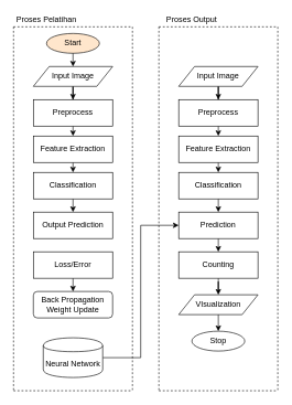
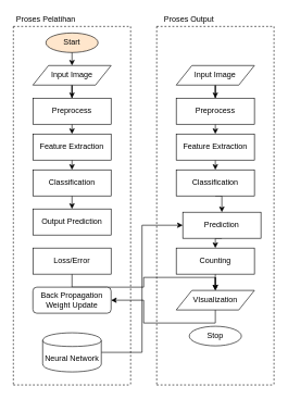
  <mxCell id="0" />
  <mxCell id="1" parent="0" />
  <mxCell id="2" value="Start" style="ellipse;whiteSpace=wrap;html=1;fillColor=#ffe6cc;" parent="1" vertex="1"><mxGeometry x="70" y="50" width="80" height="30" as="geometry" /></mxCell>
  <mxCell id="3" style="edgeStyle=orthogonalEdgeStyle;rounded=0;orthogonalLoop=1;jettySize=auto;html=1;entryX=0.5;entryY=0;entryDx=0;entryDy=0;" parent="1" source="4" target="6" edge="1"><mxGeometry relative="1" as="geometry" /></mxCell>
  <mxCell id="4" value="Input Image" style="shape=parallelogram;perimeter=parallelogramPerimeter;whiteSpace=wrap;html=1;" parent="1" vertex="1"><mxGeometry x="50" y="100" width="120" height="30" as="geometry" /></mxCell>
  <mxCell id="5" style="edgeStyle=orthogonalEdgeStyle;rounded=0;orthogonalLoop=1;jettySize=auto;html=1;exitX=0.5;exitY=1;exitDx=0;exitDy=0;entryX=0.5;entryY=0;entryDx=0;entryDy=0;" parent="1" source="6" target="9" edge="1"><mxGeometry relative="1" as="geometry" /></mxCell>
  <mxCell id="6" value="Preprocess" style="rounded=0;whiteSpace=wrap;html=1;" parent="1" vertex="1"><mxGeometry x="50" y="150" width="120" height="40" as="geometry" /></mxCell>
  <mxCell id="7" value="" style="endArrow=classic;html=1;exitX=0.5;exitY=1;exitDx=0;exitDy=0;entryX=0.5;entryY=0;entryDx=0;entryDy=0;" parent="1" source="2" target="4" edge="1"><mxGeometry width="50" height="50" relative="1" as="geometry"><mxPoint x="40" y="340" as="sourcePoint" /><mxPoint x="90" y="290" as="targetPoint" /></mxGeometry></mxCell>
  <mxCell id="8" style="edgeStyle=orthogonalEdgeStyle;rounded=0;orthogonalLoop=1;jettySize=auto;html=1;exitX=0.5;exitY=1;exitDx=0;exitDy=0;entryX=0.5;entryY=0;entryDx=0;entryDy=0;" parent="1" source="9" target="11" edge="1"><mxGeometry relative="1" as="geometry" /></mxCell>
  <mxCell id="9" value="Feature Extraction" style="rounded=0;whiteSpace=wrap;html=1;" parent="1" vertex="1"><mxGeometry x="50" y="205" width="120" height="40" as="geometry" /></mxCell>
  <mxCell id="10" style="edgeStyle=orthogonalEdgeStyle;rounded=0;orthogonalLoop=1;jettySize=auto;html=1;exitX=0.5;exitY=1;exitDx=0;exitDy=0;entryX=0.5;entryY=0;entryDx=0;entryDy=0;" parent="1" source="11" target="12" edge="1"><mxGeometry relative="1" as="geometry" /></mxCell>
  <mxCell id="11" value="Classification" style="rounded=0;whiteSpace=wrap;html=1;" parent="1" vertex="1"><mxGeometry x="50" y="260" width="120" height="40" as="geometry" /></mxCell>
  <mxCell id="12" value="Output Prediction" style="rounded=0;whiteSpace=wrap;html=1;" parent="1" vertex="1"><mxGeometry x="50" y="320" width="120" height="40" as="geometry" /></mxCell>
- <mxCell id="13" style="edgeStyle=orthogonalEdgeStyle;rounded=0;orthogonalLoop=1;jettySize=auto;html=1;exitX=0.5;exitY=1;exitDx=0;exitDy=0;entryX=0.5;entryY=0;entryDx=0;entryDy=0;" parent="1" source="14" target="15" edge="1"><mxGeometry relative="1" as="geometry" /></mxCell>
+ <mxCell id="13" style="edgeStyle=orthogonalEdgeStyle;rounded=0;orthogonalLoop=1;jettySize=auto;html=1;exitX=0.5;exitY=1;exitDx=0;exitDy=0;" parent="1" source="14" target="29" edge="1"><mxGeometry relative="1" as="geometry" /></mxCell>
  <mxCell id="14" value="Loss/Error" style="rounded=0;whiteSpace=wrap;html=1;" parent="1" vertex="1"><mxGeometry x="50" y="380" width="120" height="40" as="geometry" /></mxCell>
  <mxCell id="15" value="Back Propagation Weight Update" style="whiteSpace=wrap;html=1;rounded=1;" parent="1" vertex="1"><mxGeometry x="50" y="440" width="120" height="40" as="geometry" /></mxCell>
  <mxCell id="16" style="edgeStyle=orthogonalEdgeStyle;rounded=0;orthogonalLoop=1;jettySize=auto;html=1;entryX=0;entryY=0.5;entryDx=0;entryDy=0;" parent="1" source="17" target="27" edge="1"><mxGeometry relative="1" as="geometry" /></mxCell>
  <mxCell id="17" value="Neural Network" style="shape=cylinder;whiteSpace=wrap;html=1;boundedLbl=1;backgroundOutline=1;" parent="1" vertex="1"><mxGeometry x="65" y="510" width="90" height="60" as="geometry" /></mxCell>
  <mxCell id="18" style="edgeStyle=orthogonalEdgeStyle;rounded=0;orthogonalLoop=1;jettySize=auto;html=1;entryX=0.5;entryY=0;entryDx=0;entryDy=0;" parent="1" source="19" target="21" edge="1"><mxGeometry relative="1" as="geometry" /></mxCell>
  <mxCell id="19" value="Input Image" style="shape=parallelogram;perimeter=parallelogramPerimeter;whiteSpace=wrap;html=1;" parent="1" vertex="1"><mxGeometry x="270" y="100" width="120" height="30" as="geometry" /></mxCell>
  <mxCell id="20" style="edgeStyle=orthogonalEdgeStyle;rounded=0;orthogonalLoop=1;jettySize=auto;html=1;exitX=0.5;exitY=1;exitDx=0;exitDy=0;entryX=0.5;entryY=0;entryDx=0;entryDy=0;" parent="1" source="21" target="23" edge="1"><mxGeometry relative="1" as="geometry" /></mxCell>
  <mxCell id="21" value="Preprocess" style="rounded=0;whiteSpace=wrap;html=1;" parent="1" vertex="1"><mxGeometry x="270" y="150" width="120" height="40" as="geometry" /></mxCell>
  <mxCell id="22" style="edgeStyle=orthogonalEdgeStyle;rounded=0;orthogonalLoop=1;jettySize=auto;html=1;exitX=0.5;exitY=1;exitDx=0;exitDy=0;entryX=0.5;entryY=0;entryDx=0;entryDy=0;" parent="1" source="23" target="25" edge="1"><mxGeometry relative="1" as="geometry" /></mxCell>
  <mxCell id="23" value="Feature Extraction" style="rounded=0;whiteSpace=wrap;html=1;" parent="1" vertex="1"><mxGeometry x="270" y="205" width="120" height="40" as="geometry" /></mxCell>
  <mxCell id="24" style="edgeStyle=orthogonalEdgeStyle;rounded=0;orthogonalLoop=1;jettySize=auto;html=1;exitX=0.5;exitY=1;exitDx=0;exitDy=0;entryX=0.5;entryY=0;entryDx=0;entryDy=0;" parent="1" source="25" target="27" edge="1"><mxGeometry relative="1" as="geometry" /></mxCell>
  <mxCell id="25" value="Classification" style="rounded=0;whiteSpace=wrap;html=1;" parent="1" vertex="1"><mxGeometry x="270" y="260" width="120" height="40" as="geometry" /></mxCell>
  <mxCell id="26" style="edgeStyle=orthogonalEdgeStyle;rounded=0;orthogonalLoop=1;jettySize=auto;html=1;exitX=0.5;exitY=1;exitDx=0;exitDy=0;entryX=0.5;entryY=0;entryDx=0;entryDy=0;" parent="1" source="27" edge="1"><mxGeometry relative="1" as="geometry"><mxPoint x="330" y="380" as="targetPoint" /></mxGeometry></mxCell>
- <mxCell id="27" value="Prediction" style="rounded=0;whiteSpace=wrap;html=1;" parent="1" vertex="1"><mxGeometry x="270" y="320" width="120" height="40" as="geometry" /></mxCell>
- <mxCell id="28" style="edgeStyle=orthogonalEdgeStyle;rounded=0;orthogonalLoop=1;jettySize=auto;html=1;exitX=0.5;exitY=1;exitDx=0;exitDy=0;entryX=0.5;entryY=0;entryDx=0;entryDy=0;" parent="1" source="29" target="32" edge="1"><mxGeometry relative="1" as="geometry" /></mxCell>
+ <mxCell id="27" value="Prediction" style="rounded=0;whiteSpace=wrap;html=1;" parent="1" vertex="1"><mxGeometry x="280" y="325" width="120" height="40" as="geometry" /></mxCell>
+ <mxCell id="28" style="edgeStyle=orthogonalEdgeStyle;rounded=0;orthogonalLoop=1;jettySize=auto;html=1;exitX=0.5;exitY=1;exitDx=0;exitDy=0;" parent="1" source="29" target="15" edge="1"><mxGeometry relative="1" as="geometry" /></mxCell>
  <mxCell id="29" value="VIsualization" style="shape=parallelogram;perimeter=parallelogramPerimeter;whiteSpace=wrap;html=1;" parent="1" vertex="1"><mxGeometry x="270" y="445" width="120" height="30" as="geometry" /></mxCell>
  <mxCell id="30" style="edgeStyle=orthogonalEdgeStyle;rounded=0;orthogonalLoop=1;jettySize=auto;html=1;exitX=0.5;exitY=1;exitDx=0;exitDy=0;" parent="1" source="31" target="29" edge="1"><mxGeometry relative="1" as="geometry" /></mxCell>
  <mxCell id="31" value="Counting" style="rounded=0;whiteSpace=wrap;html=1;" parent="1" vertex="1"><mxGeometry x="270" y="380" width="120" height="40" as="geometry" /></mxCell>
  <mxCell id="32" value="Stop" style="ellipse;whiteSpace=wrap;html=1;" parent="1" vertex="1"><mxGeometry x="290" y="500" width="80" height="30" as="geometry" /></mxCell>
  <mxCell id="33" value="" style="group" parent="1" vertex="1" connectable="0"><mxGeometry x="20" y="40" width="180" height="550.0" as="geometry" /></mxCell>
  <mxCell id="34" value="" style="endArrow=none;dashed=1;html=1;" parent="33" edge="1"><mxGeometry width="50" height="50" relative="1" as="geometry"><mxPoint y="1.137e-13" as="sourcePoint" /><mxPoint x="180" y="1.137e-13" as="targetPoint" /></mxGeometry></mxCell>
  <mxCell id="35" value="" style="endArrow=none;dashed=1;html=1;" parent="33" edge="1"><mxGeometry width="50" height="50" relative="1" as="geometry"><mxPoint y="550" as="sourcePoint" /><mxPoint x="180" y="550" as="targetPoint" /></mxGeometry></mxCell>
  <mxCell id="36" value="" style="endArrow=none;dashed=1;html=1;" parent="33" edge="1"><mxGeometry width="50" height="50" relative="1" as="geometry"><mxPoint y="1.137e-13" as="sourcePoint" /><mxPoint y="550.0" as="targetPoint" /></mxGeometry></mxCell>
  <mxCell id="37" value="" style="endArrow=none;dashed=1;html=1;" parent="33" edge="1"><mxGeometry width="50" height="50" relative="1" as="geometry"><mxPoint x="180" as="sourcePoint" /><mxPoint x="180" y="550.0" as="targetPoint" /></mxGeometry></mxCell>
  <mxCell id="38" value="" style="group;container=1;" parent="1" vertex="1" connectable="0"><mxGeometry x="240" y="40" width="180" height="550.0" as="geometry" /></mxCell>
  <mxCell id="39" value="" style="endArrow=none;dashed=1;html=1;" parent="38" edge="1"><mxGeometry width="50" height="50" relative="1" as="geometry"><mxPoint y="1.137e-13" as="sourcePoint" /><mxPoint x="180" y="1.137e-13" as="targetPoint" /></mxGeometry></mxCell>
  <mxCell id="40" value="" style="endArrow=none;dashed=1;html=1;" parent="38" edge="1"><mxGeometry width="50" height="50" relative="1" as="geometry"><mxPoint y="550" as="sourcePoint" /><mxPoint x="180" y="550" as="targetPoint" /></mxGeometry></mxCell>
  <mxCell id="41" value="" style="endArrow=none;dashed=1;html=1;" parent="38" edge="1"><mxGeometry width="50" height="50" relative="1" as="geometry"><mxPoint y="1.137e-13" as="sourcePoint" /><mxPoint y="550.0" as="targetPoint" /></mxGeometry></mxCell>
  <mxCell id="42" value="" style="endArrow=none;dashed=1;html=1;" parent="38" edge="1"><mxGeometry width="50" height="50" relative="1" as="geometry"><mxPoint x="180" as="sourcePoint" /><mxPoint x="180" y="550.0" as="targetPoint" /></mxGeometry></mxCell>
  <mxCell id="43" value="Proses Pelatihan" style="text;html=1;strokeColor=none;fillColor=none;align=center;verticalAlign=middle;whiteSpace=wrap;rounded=0;" parent="1" vertex="1"><mxGeometry x="20" y="20" width="100" height="20" as="geometry" /></mxCell>
  <mxCell id="44" value="Proses Output" style="text;html=1;strokeColor=none;fillColor=none;align=center;verticalAlign=middle;whiteSpace=wrap;rounded=0;" parent="1" vertex="1"><mxGeometry x="240" y="20" width="100" height="20" as="geometry" /></mxCell>
